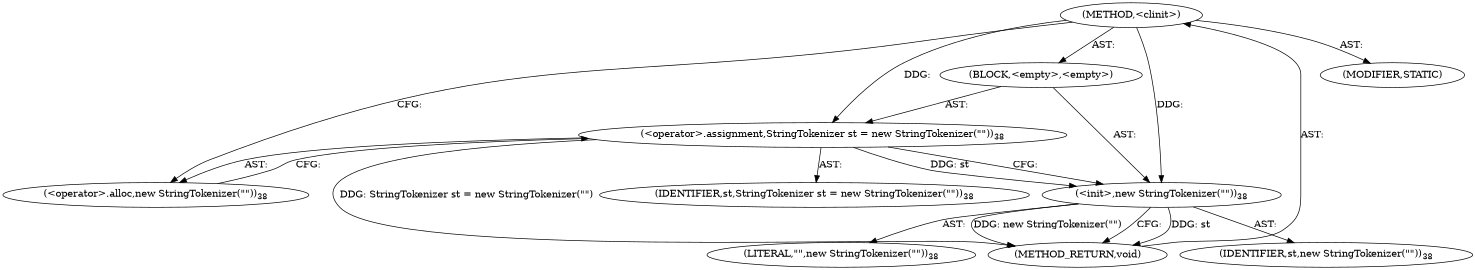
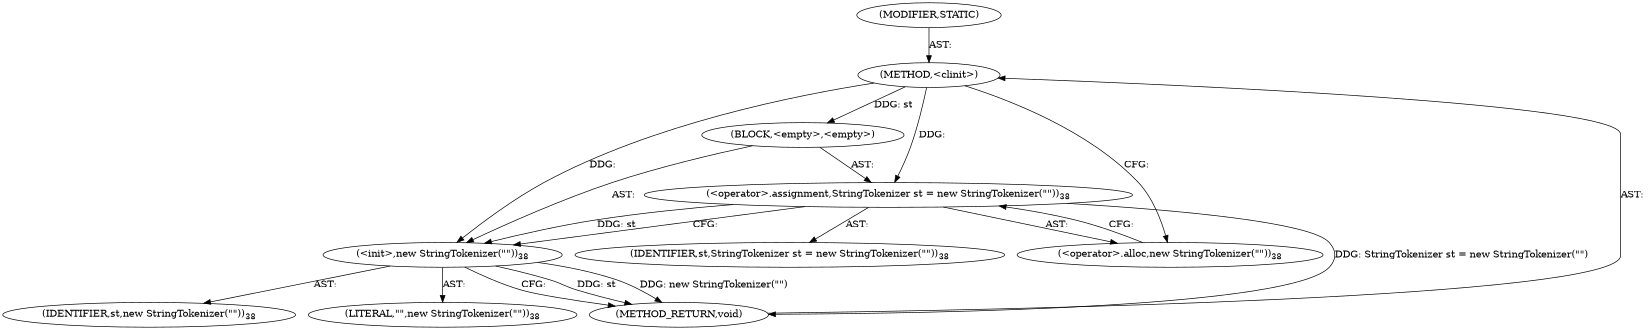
  digraph {
    n1 [label=<(METHOD,&lt;clinit&gt;)>]
    n2 [label=<(BLOCK,&lt;empty&gt;,&lt;empty&gt;)>]
    n3 [label=<(&lt;operator&gt;.assignment,StringTokenizer st = new StringTokenizer(&quot;&quot;))<SUB>38</SUB>>]
    n4 [label=<(&lt;operator&gt;.alloc,new StringTokenizer(&quot;&quot;))<SUB>38</SUB>>]
    n5 [label=<(&lt;init&gt;,new StringTokenizer(&quot;&quot;))<SUB>38</SUB>>]
    n6 [label=<(MODIFIER,STATIC)>]
    n7 [label=<(METHOD_RETURN,void)>]
    n8 [label=<(IDENTIFIER,st,StringTokenizer st = new StringTokenizer(&quot;&quot;))<SUB>38</SUB>>]
    n9 [label=<(IDENTIFIER,st,new StringTokenizer(&quot;&quot;))<SUB>38</SUB>>]
    n10 [label=<(LITERAL,&quot;&quot;,new StringTokenizer(&quot;&quot;))<SUB>38</SUB>>]
-   n1 -> n2 [label="AST: "]
+   n1 -> n2 [label="DDG: st"]
    n1 -> n3 [label="DDG: "]
    n1 -> n4 [label="CFG: "]
    n1 -> n5 [label="DDG: "]
-   n1 -> n6 [label="AST: "]
+   n6 -> n1 [label="AST: "]
    n2 -> n3 [label="AST: "]
    n2 -> n5 [label="AST: "]
    n3 -> n4 [label="AST: "]
    n3 -> n5 [label="CFG: "]
    n3 -> n5 [label="DDG: st"]
    n3 -> n7 [label="DDG: StringTokenizer st = new StringTokenizer(&quot;&quot;)"]
    n3 -> n8 [label="AST: "]
    n4 -> n3 [label="CFG: "]
    n5 -> n7 [label="CFG: "]
    n5 -> n7 [label="DDG: st"]
    n5 -> n7 [label="DDG: new StringTokenizer(&quot;&quot;)"]
    n5 -> n9 [label="AST: "]
    n5 -> n10 [label="AST: "]
    n7 -> n1 [label="AST: "]
  }
